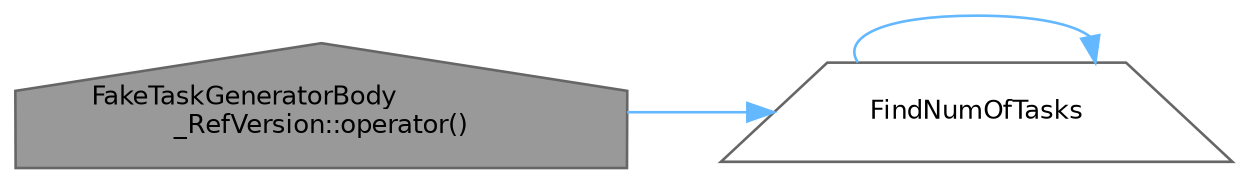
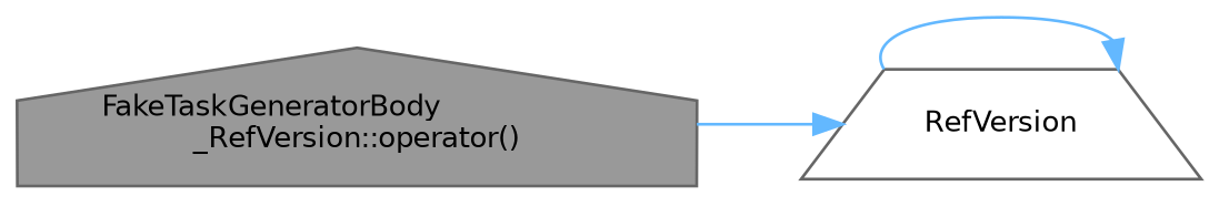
  digraph {
    rankdir=LR
    node [fontname=Helvetica fontsize=10 style=filled]
    edge [color=steelblue1 fontname=Helvetica fontsize=10 labelfontname=Helvetica labelfontsize=10 style=solid arrowhead=normal]
    n1 [color=gray40 fillcolor=grey60 fontcolor=black height=0.2 label="FakeTaskGeneratorBody\l_RefVersion::operator()" shape=house width=0.4]
-   n2 [color=grey40 fillcolor=white height=0.2 label=FindNumOfTasks shape=trapezium width=0.4]
+   n2 [color=grey40 fillcolor=white height=0.2 label=RefVersion shape=trapezium width=0.4]
    n1 -> n2
    n2 -> n2
  }
